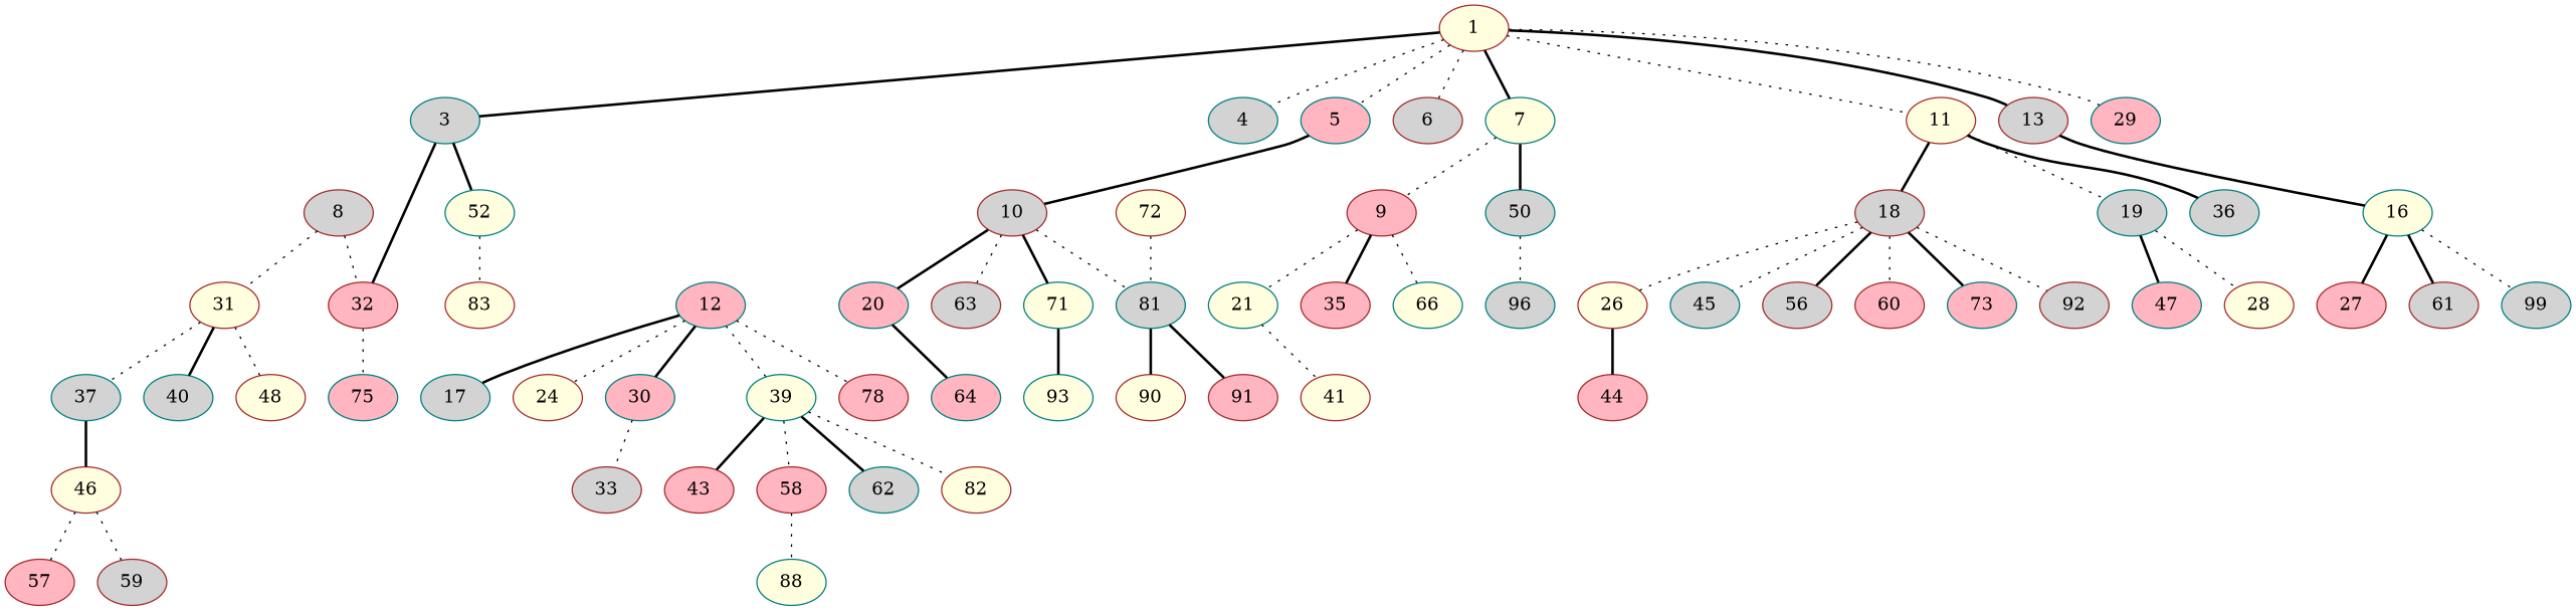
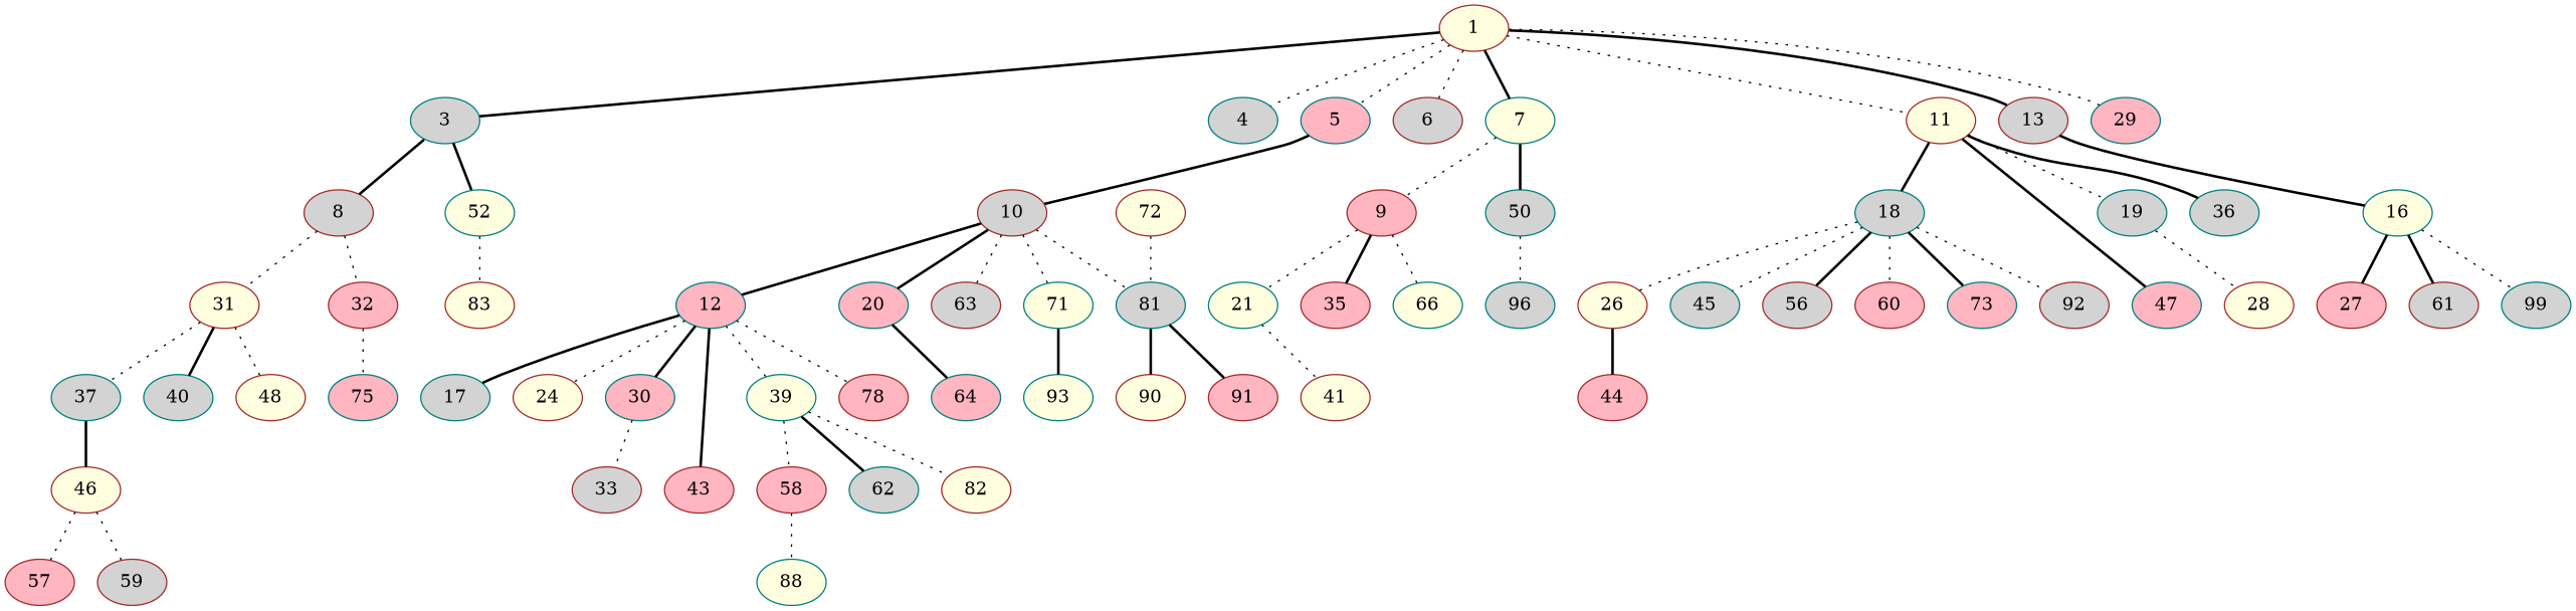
  graph {
    node [color=brown fillcolor=lightgrey style=filled]
    edge [style=dotted]
    1 [fillcolor=lightyellow super="+2"]
    3 [color=teal super="+15"]
    4 [color=teal super="+76"]
    5 [color=teal fillcolor=lightpink super="+51"]
    6 [super="+14"]
    7 [color=teal fillcolor=lightyellow]
    11 [fillcolor=lightyellow super="+94"]
    13
    29 [color=teal fillcolor=lightpink super="+65"]
    8 [super="+53"]
    52 [color=teal fillcolor=lightyellow]
    10 [super="+22"]
    9 [fillcolor=lightpink super="+27"]
    50 [color=teal super="+69"]
-   18 [super="+25"]
+   18 [color=teal super="+25"]
    19 [color=teal]
    36 [color=teal]
    47 [color=teal fillcolor=lightpink]
    16 [color=teal fillcolor=lightyellow super="+68"]
    31 [fillcolor=lightyellow super="+34"]
    32 [fillcolor=lightpink]
    83 [fillcolor=lightyellow super="+98"]
    12 [color=teal fillcolor=lightpink super="+42"]
    20 [color=teal fillcolor=lightpink super="+49"]
    63 [super="+74"]
    71 [color=teal fillcolor=lightyellow]
    81 [color=teal super="+86"]
    21 [color=teal fillcolor=lightyellow]
    35 [fillcolor=lightpink super="+38"]
    66 [color=teal fillcolor=lightyellow]
    96 [color=teal]
    37 [color=teal super="+70"]
    40 [color=teal super="+89"]
    48 [fillcolor=lightyellow]
    75 [color=teal fillcolor=lightpink]
    41 [fillcolor=lightyellow super="+84"]
    17 [color=teal super="+55"]
    24 [fillcolor=lightyellow super="+85"]
    30 [color=teal fillcolor=lightpink super="+77"]
    39 [color=teal fillcolor=lightyellow super="+54"]
    43 [fillcolor=lightpink]
    78 [fillcolor=lightpink]
    64 [color=teal fillcolor=lightpink]
    93 [color=teal fillcolor=lightyellow super="+95"]
    72 [fillcolor=lightyellow super="+80"]
    26 [fillcolor=lightyellow]
    45 [color=teal]
    56
    60 [fillcolor=lightpink super="+67"]
    73 [color=teal fillcolor=lightpink]
    92
    28 [fillcolor=lightyellow]
    33
    58 [fillcolor=lightpink]
    62 [color=teal]
    82 [fillcolor=lightyellow]
    n57 [fillcolor=lightpink label=27]
    61
    99 [color=teal]
    44 [fillcolor=lightpink super="+79"]
    46 [fillcolor=lightyellow super="+87"]
    57 [fillcolor=lightpink]
    59
    88 [color=teal fillcolor=lightyellow]
    90 [fillcolor=lightyellow super="+97"]
    91 [fillcolor=lightpink]
    1 -- 3 [style=bold]
    1 -- 4
    1 -- 5
    1 -- 6
    1 -- 7 [style=bold]
    1 -- 11
    1 -- 13 [style=bold]
    1 -- 29
-   3 -- 32 [style=bold]
+   3 -- 8 [style=bold]
    3 -- 52 [style=bold]
    5 -- 10 [style=bold]
    7 -- 9
    7 -- 50 [style=bold]
    11 -- 18 [style=bold]
    11 -- 19
    11 -- 36 [style=bold]
-   19 -- 47 [style=bold]
+   11 -- 47 [style=bold]
    13 -- 16 [style=bold]
    8 -- 31
    8 -- 32
    52 -- 83
+   10 -- 12 [style=bold]
    10 -- 20 [style=bold]
    10 -- 63
-   10 -- 71 [style=bold]
+   10 -- 71
    10 -- 81
    9 -- 21
    9 -- 35 [style=bold]
    9 -- 66
    50 -- 96
    18 -- 26
    18 -- 45
    18 -- 56 [style=bold]
    18 -- 60
    18 -- 73 [style=bold]
    18 -- 92
    19 -- 28
    16 -- n57 [style=bold]
    16 -- 61 [style=bold]
    16 -- 99
    31 -- 37
    31 -- 40 [style=bold]
    31 -- 48
    32 -- 75
    12 -- 17 [style=bold]
    12 -- 24
    12 -- 30 [style=bold]
    12 -- 39
-   39 -- 43 [style=bold]
+   12 -- 43 [style=bold]
    12 -- 78
    20 -- 64 [style=bold]
    71 -- 93 [style=bold]
    81 -- 90 [style=bold]
    81 -- 91 [style=bold]
    21 -- 41
    37 -- 46 [style=bold]
    30 -- 33
    39 -- 58
    39 -- 62 [style=bold]
    39 -- 82
    72 -- 81
    26 -- 44 [style=bold]
    58 -- 88
    46 -- 57
    46 -- 59
  }
